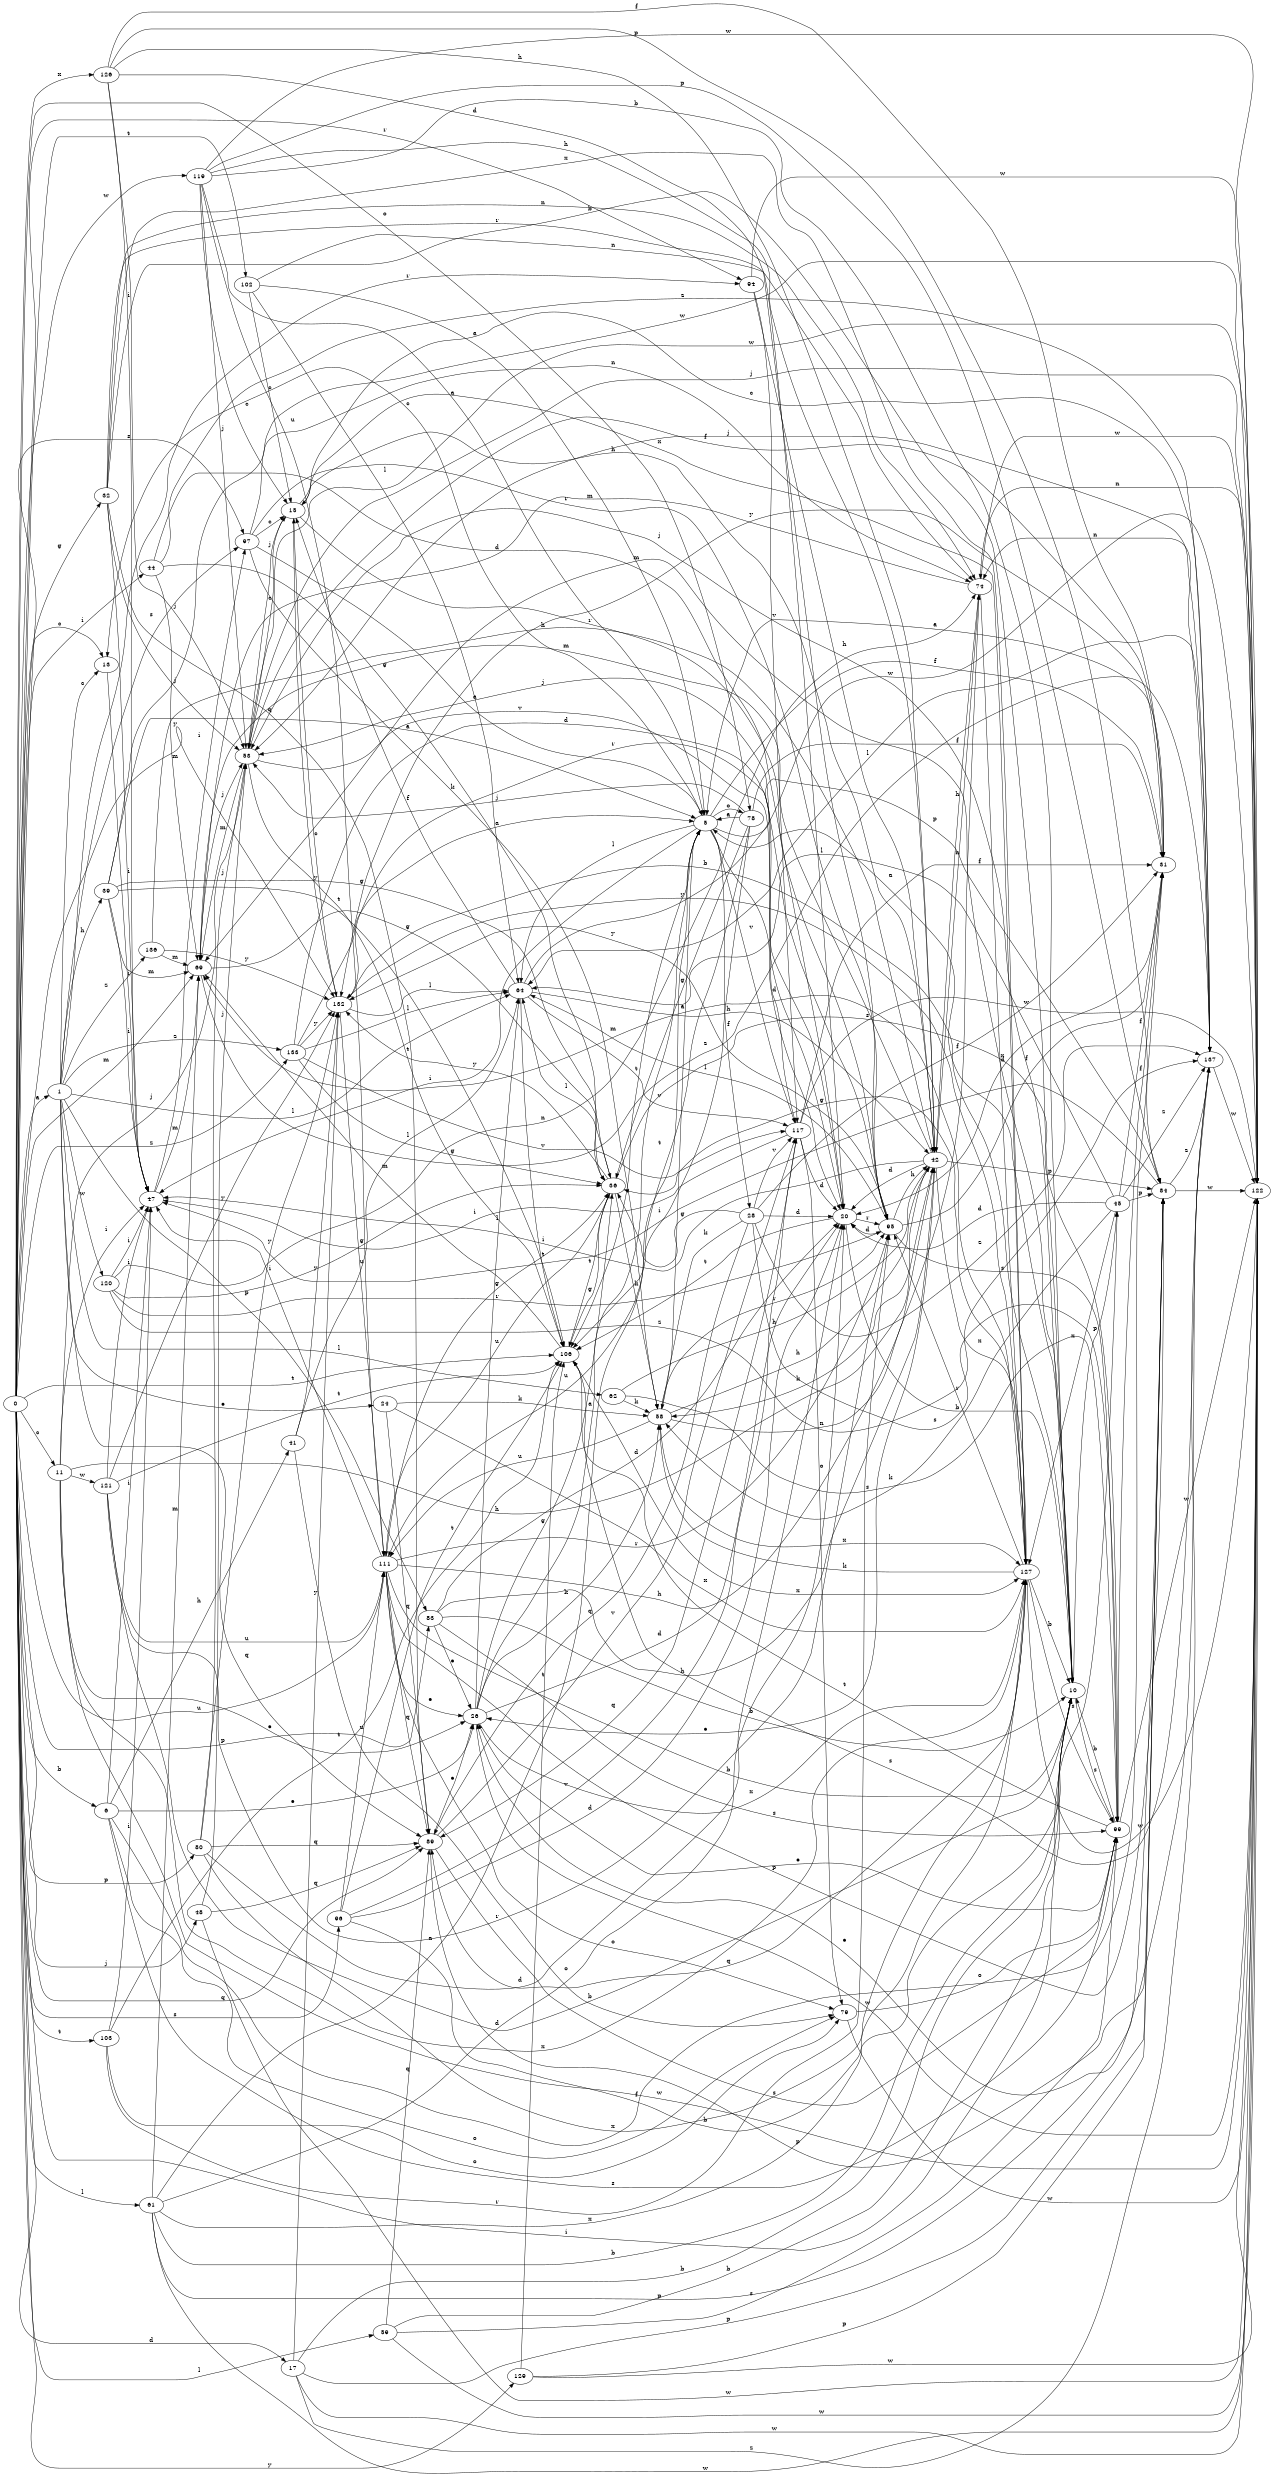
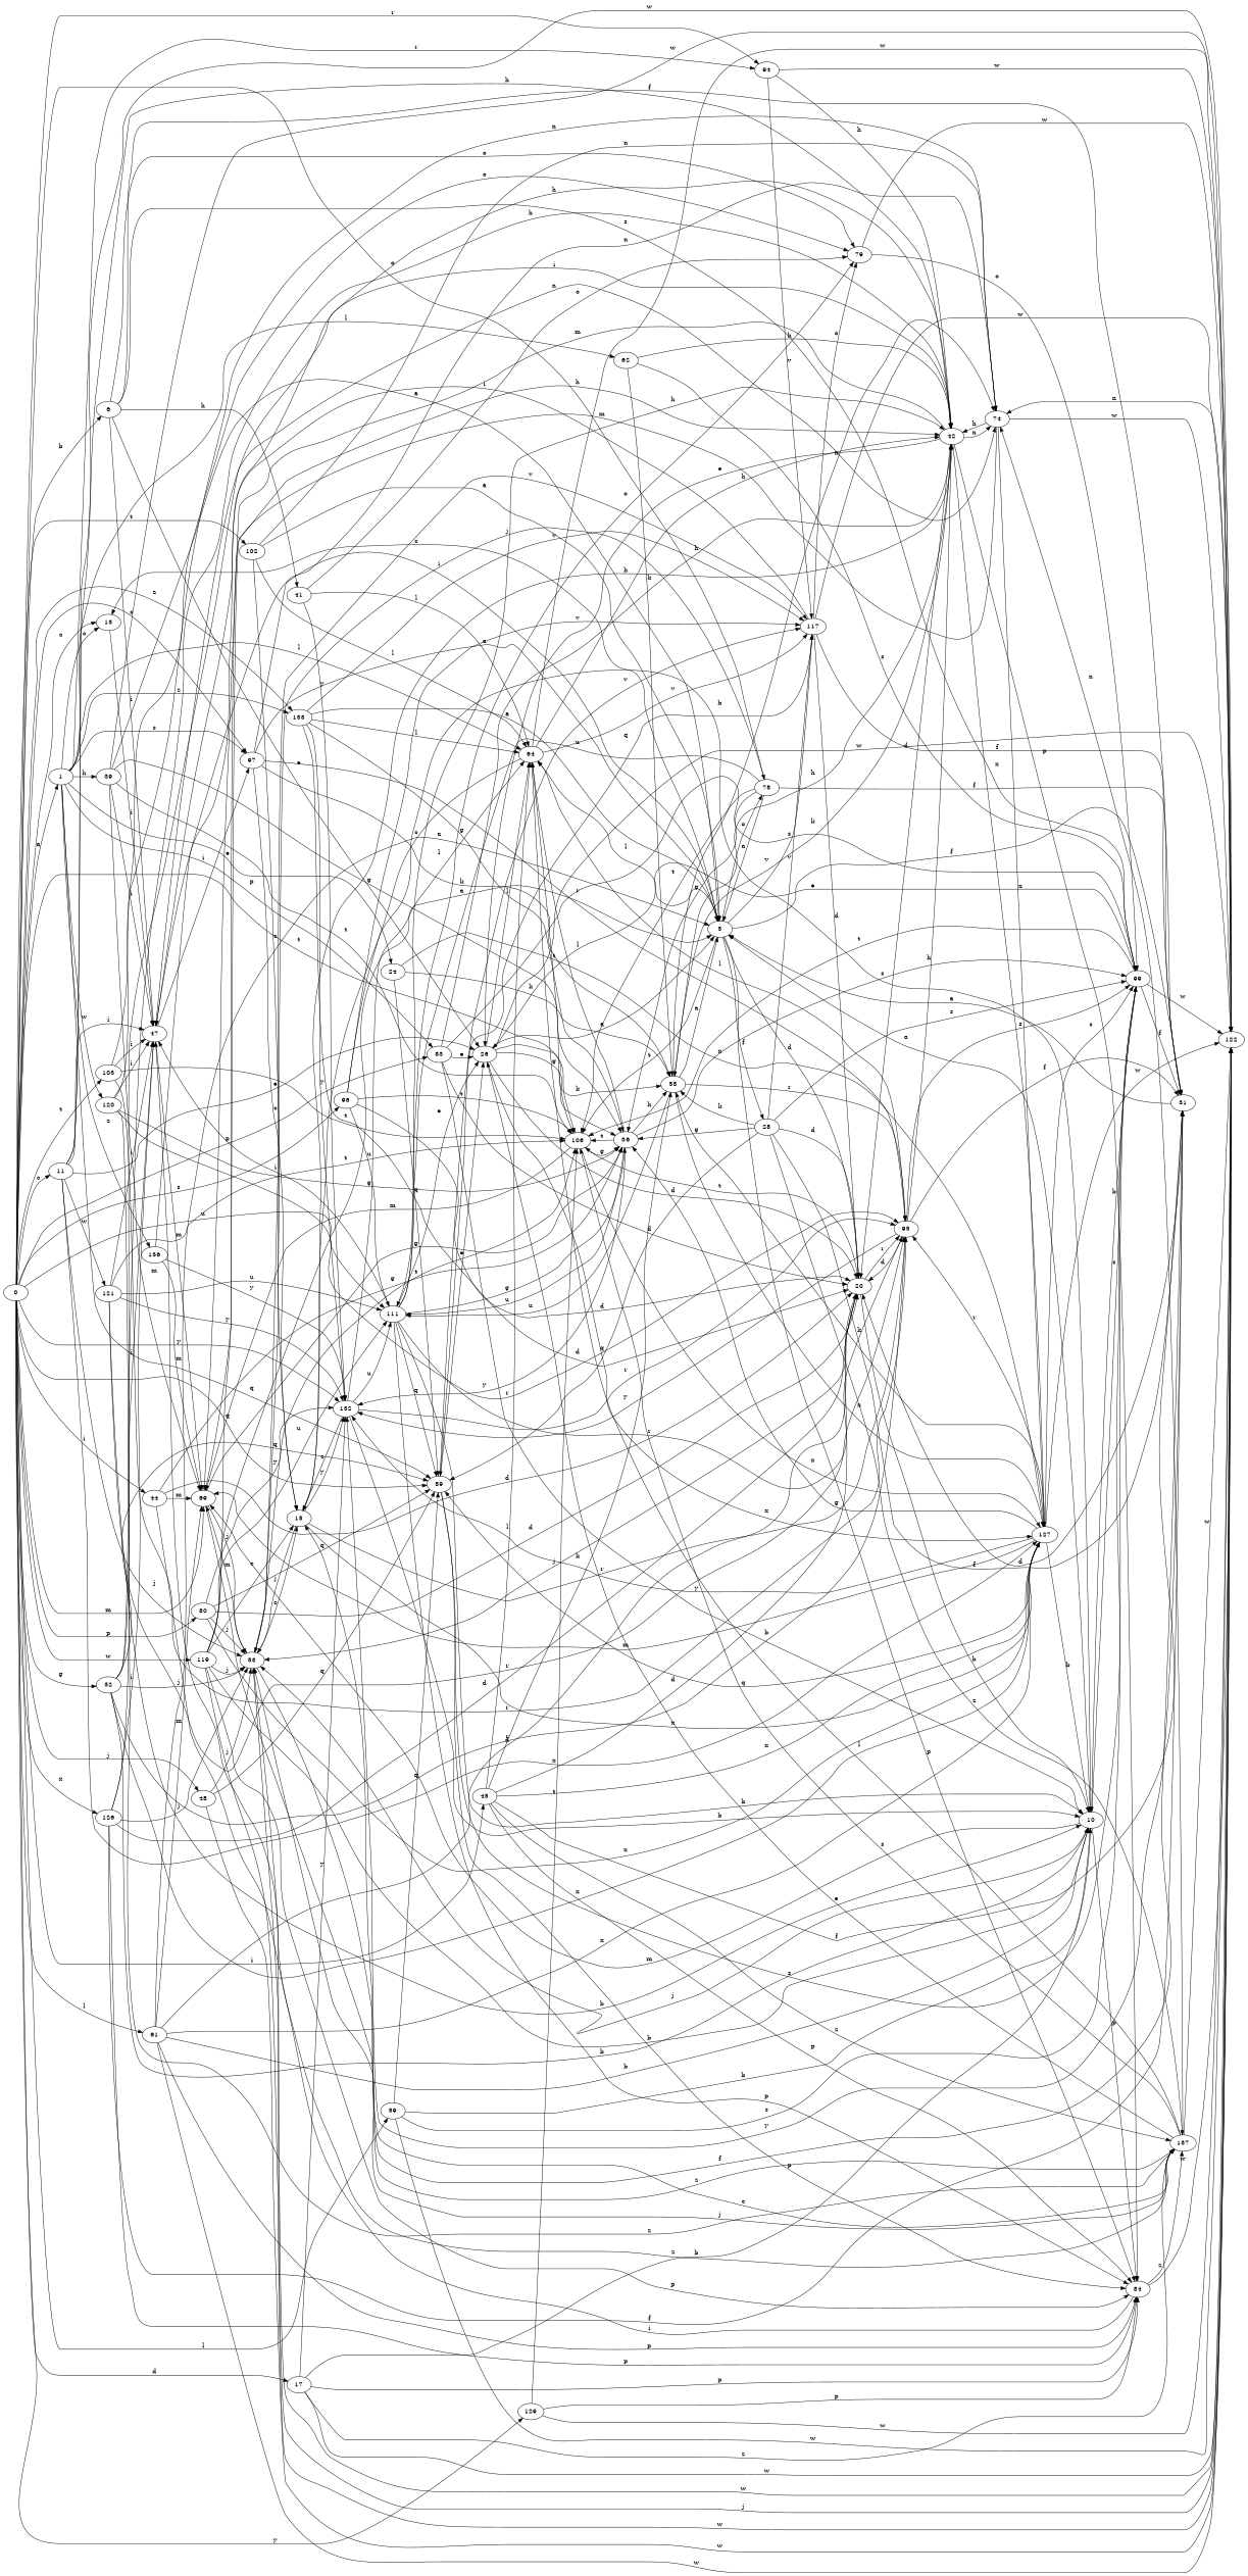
  strict digraph {
    rankdir=LR
    0
    1
    6
    11
    13
    17
    32
    44
    45
    48
    59
    61
    69
    78
    80
    83
    89
    94
    96
    97
    102
    103
    106
    111
    119
    126
    129
    132
    133
    24
    39
    62
    64
    120
    136
    31
    47
    26
    41
    79
    99
    53
    42
    121
    122
    127
    84
    10
    137
    95
    74
    20
    36
    58
    5
    117
    15
    28
    0 -> 1 [label=a]
    0 -> 6 [label=b]
    0 -> 11 [label=c]
    0 -> 13 [label=c]
    0 -> 17 [label=d]
    0 -> 32 [label=g]
    0 -> 44 [label=i]
    0 -> 45 [label=i]
    0 -> 48 [label=j]
    0 -> 59 [label=l]
    0 -> 61 [label=l]
    0 -> 69 [label=m]
    0 -> 78 [label=o]
    0 -> 80 [label=p]
    0 -> 83 [label=p]
    0 -> 89 [label=q]
    0 -> 94 [label=r]
    0 -> 96 [label=s]
    0 -> 97 [label=s]
    0 -> 102 [label=t]
    0 -> 103 [label=t]
    0 -> 106 [label=t]
    0 -> 111 [label=u]
    0 -> 119 [label=w]
    0 -> 126 [label=x]
    0 -> 129 [label=y]
    0 -> 132 [label=y]
    0 -> 133 [label=z]
    1 -> 13 [label=c]
    1 -> 83 [label=p]
    1 -> 89 [label=q]
    1 -> 94 [label=r]
    1 -> 97 [label=s]
    1 -> 133 [label=z]
    1 -> 24 [label=e]
    1 -> 39 [label=h]
    1 -> 62 [label=l]
    1 -> 64 [label=l]
    1 -> 120 [label=w]
    1 -> 136 [label=z]
    6 -> 31 [label=f]
    6 -> 47 [label=i]
    6 -> 26 [label=e]
    6 -> 41 [label=h]
    6 -> 79 [label=o]
    6 -> 99 [label=s]
    11 -> 47 [label=i]
    11 -> 26 [label=e]
    11 -> 53 [label=j]
    11 -> 42 [label=h]
    11 -> 121 [label=w]
    11 -> 122 [label=w]
    11 -> 127 [label=x]
    13 -> 47 [label=i]
    17 -> 132 [label=y]
    17 -> 122 [label=w]
    17 -> 84 [label=p]
    17 -> 10 [label=b]
    17 -> 137 [label=z]
    32 -> 89 [label=q]
    32 -> 47 [label=i]
    32 -> 53 [label=j]
    32 -> 127 [label=x]
    32 -> 10 [label=b]
    32 -> 95 [label=r]
    32 -> 74 [label=n]
    44 -> 69 [label=m]
    44 -> 137 [label=z]
    44 -> 20 [label=d]
    44 -> 36 [label=g]
    45 -> 64 [label=l]
    45 -> 31 [label=f]
    45 -> 127 [label=x]
    45 -> 84 [label=p]
    45 -> 137 [label=z]
    45 -> 20 [label=d]
    45 -> 58 [label=k]
    48 -> 89 [label=q]
    48 -> 53 [label=j]
    48 -> 122 [label=w]
    59 -> 89 [label=q]
    59 -> 99 [label=s]
    59 -> 122 [label=w]
    59 -> 10 [label=b]
    61 -> 69 [label=m]
    61 -> 122 [label=w]
    61 -> 127 [label=x]
    61 -> 84 [label=p]
    61 -> 10 [label=b]
    61 -> 20 [label=d]
    61 -> 5 [label=a]
    69 -> 53 [label=j]
    69 -> 137 [label=z]
    69 -> 36 [label=g]
    78 -> 106 [label=t]
    78 -> 111 [label=u]
    78 -> 31 [label=f]
    78 -> 53 [label=j]
    78 -> 36 [label=g]
    78 -> 5 [label=a]
    80 -> 89 [label=q]
    80 -> 132 [label=y]
    80 -> 53 [label=j]
    80 -> 127 [label=x]
    80 -> 20 [label=d]
    83 -> 26 [label=e]
    83 -> 99 [label=s]
    83 -> 42 [label=h]
    83 -> 10 [label=b]
    83 -> 20 [label=d]
    89 -> 26 [label=e]
    89 -> 99 [label=s]
    89 -> 84 [label=p]
    89 -> 117 [label=v]
    94 -> 42 [label=h]
    94 -> 122 [label=w]
    94 -> 117 [label=v]
    96 -> 106 [label=t]
    96 -> 111 [label=u]
    96 -> 10 [label=b]
    96 -> 20 [label=d]
    96 -> 117 [label=v]
    97 -> 95 [label=r]
    97 -> 74 [label=n]
    97 -> 58 [label=k]
    97 -> 5 [label=a]
    97 -> 15 [label=c]
    102 -> 64 [label=l]
    102 -> 74 [label=n]
    102 -> 5 [label=a]
    102 -> 15 [label=c]
    103 -> 106 [label=t]
    103 -> 47 [label=i]
    103 -> 79 [label=o]
    103 -> 95 [label=r]
    106 -> 69 [label=m]
    106 -> 127 [label=x]
    106 -> 36 [label=g]
    111 -> 89 [label=q]
    111 -> 47 [label=i]
    111 -> 26 [label=e]
    111 -> 79 [label=o]
    111 -> 42 [label=h]
    111 -> 84 [label=p]
    111 -> 10 [label=b]
    111 -> 95 [label=r]
    111 -> 36 [label=g]
    119 -> 111 [label=u]
    119 -> 53 [label=j]
    119 -> 42 [label=h]
    119 -> 122 [label=w]
    119 -> 84 [label=p]
    119 -> 10 [label=b]
    119 -> 5 [label=a]
    119 -> 15 [label=c]
    126 -> 31 [label=f]
    126 -> 47 [label=i]
    126 -> 53 [label=j]
    126 -> 42 [label=h]
    126 -> 84 [label=p]
    126 -> 20 [label=d]
    129 -> 106 [label=t]
    129 -> 122 [label=w]
    129 -> 84 [label=p]
    132 -> 111 [label=u]
    132 -> 64 [label=l]
    132 -> 10 [label=b]
    132 -> 95 [label=r]
    132 -> 15 [label=c]
    133 -> 132 [label=y]
    133 -> 64 [label=l]
    133 -> 20 [label=d]
    133 -> 36 [label=g]
    133 -> 5 [label=a]
    133 -> 117 [label=v]
    24 -> 89 [label=q]
    24 -> 127 [label=x]
    24 -> 58 [label=k]
    39 -> 69 [label=m]
    39 -> 106 [label=t]
    39 -> 47 [label=i]
    39 -> 122 [label=w]
    39 -> 36 [label=g]
    39 -> 5 [label=a]
    62 -> 99 [label=s]
    62 -> 42 [label=h]
    62 -> 58 [label=k]
    64 -> 106 [label=t]
    64 -> 42 [label=h]
    64 -> 122 [label=w]
    64 -> 117 [label=v]
-   64 -> 15 [label=f]
+   64 -> 15 [label=c]
    120 -> 47 [label=i]
    120 -> 137 [label=z]
    120 -> 95 [label=r]
    120 -> 74 [label=n]
    120 -> 36 [label=g]
    136 -> 69 [label=m]
    136 -> 132 [label=y]
    136 -> 42 [label=h]
    31 -> 132 [label=y]
    31 -> 20 [label=d]
    31 -> 5 [label=a]
    47 -> 69 [label=m]
    47 -> 97 [label=i]
    26 -> 64 [label=l]
    26 -> 122 [label=w]
    26 -> 127 [label=x]
    26 -> 20 [label=d]
    26 -> 36 [label=g]
    26 -> 58 [label=k]
    26 -> 5 [label=a]
    41 -> 132 [label=y]
    41 -> 64 [label=l]
    41 -> 79 [label=o]
    79 -> 99 [label=o]
    79 -> 122 [label=w]
    99 -> 106 [label=t]
    99 -> 31 [label=f]
    99 -> 26 [label=e]
    99 -> 122 [label=w]
    99 -> 10 [label=b]
    53 -> 69 [label=m]
    53 -> 106 [label=t]
    53 -> 31 [label=f]
    53 -> 122 [label=w]
    53 -> 117 [label=v]
    53 -> 15 [label=c]
    42 -> 69 [label=m]
    42 -> 47 [label=i]
    42 -> 26 [label=e]
    42 -> 127 [label=x]
    42 -> 84 [label=p]
    42 -> 74 [label=n]
    42 -> 20 [label=d]
    42 -> 58 [label=k]
    121 -> 106 [label=t]
    121 -> 111 [label=u]
    121 -> 132 [label=y]
    121 -> 47 [label=i]
    121 -> 10 [label=b]
    121 -> 95 [label=r]
    122 -> 53 [label=j]
    122 -> 74 [label=n]
    127 -> 69 [label=m]
    127 -> 89 [label=q]
    127 -> 132 [label=y]
    127 -> 99 [label=s]
    127 -> 122 [label=w]
    127 -> 10 [label=b]
    127 -> 95 [label=r]
    127 -> 36 [label=g]
    127 -> 58 [label=k]
    84 -> 47 [label=i]
    84 -> 122 [label=w]
    84 -> 137 [label=z]
    10 -> 69 [label=m]
    10 -> 99 [label=s]
    10 -> 53 [label=j]
-   10 -> 45 [label=p]
+   10 -> 84 [label=p]
    10 -> 5 [label=a]
    137 -> 106 [label=s]
    137 -> 64 [label=l]
    137 -> 26 [label=e]
    137 -> 53 [label=j]
    137 -> 122 [label=w]
    137 -> 74 [label=n]
    137 -> 15 [label=c]
    95 -> 132 [label=y]
    95 -> 64 [label=l]
    95 -> 31 [label=f]
    95 -> 99 [label=s]
    95 -> 42 [label=h]
    95 -> 20 [label=d]
    74 -> 69 [label=m]
    74 -> 42 [label=h]
    74 -> 122 [label=w]
    74 -> 127 [label=x]
    20 -> 106 [label=t]
    20 -> 53 [label=j]
    20 -> 10 [label=b]
    20 -> 95 [label=r]
    36 -> 106 [label=t]
    36 -> 111 [label=u]
    36 -> 132 [label=y]
    36 -> 64 [label=l]
    36 -> 99 [label=s]
    36 -> 58 [label=k]
    58 -> 111 [label=u]
    58 -> 42 [label=h]
    58 -> 127 [label=x]
    58 -> 95 [label=r]
    58 -> 74 [label=n]
    58 -> 5 [label=a]
    5 -> 13 [label=c]
    5 -> 78 [label=o]
    5 -> 106 [label=t]
    5 -> 64 [label=l]
    5 -> 31 [label=f]
    5 -> 47 [label=i]
    5 -> 84 [label=p]
    5 -> 20 [label=d]
    5 -> 117 [label=v]
    5 -> 28 [label=f]
    117 -> 89 [label=q]
    117 -> 31 [label=f]
    117 -> 47 [label=i]
    117 -> 79 [label=o]
    117 -> 122 [label=w]
    117 -> 20 [label=d]
    15 -> 132 [label=y]
    15 -> 53 [label=j]
    15 -> 42 [label=h]
    15 -> 127 [label=x]
    15 -> 95 [label=r]
    28 -> 89 [label=q]
    28 -> 31 [label=f]
    28 -> 99 [label=s]
    28 -> 137 [label=z]
    28 -> 20 [label=d]
    28 -> 36 [label=g]
    28 -> 58 [label=k]
    28 -> 117 [label=v]
  }
